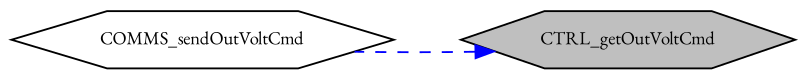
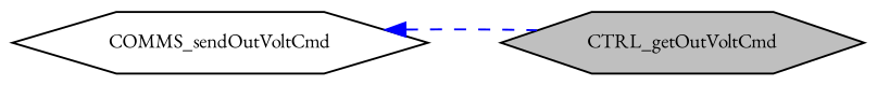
  digraph {
    rankdir=RL
    fontname="EB Garamond"
    node [color=black fontname="EB Garamond" fontsize=10 shape=hexagon style=filled]
    n1 [fillcolor=grey75 fontcolor=black height=0.2 label=CTRL_getOutVoltCmd width=0.4]
    n2 [fillcolor=white height=0.2 label=COMMS_sendOutVoltCmd width=0.4]
-   n1 -> n2 [color=blue dir=back fontname="EB Garamond" fontsize=10 labelfontname=Helvetica labelfontsize=10 style=dashed]
+   n2 -> n1 [color=blue dir=back fontname="EB Garamond" fontsize=10 labelfontname=Helvetica labelfontsize=10 style=dashed]
  }
